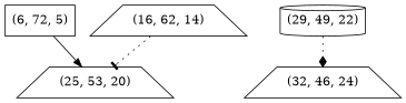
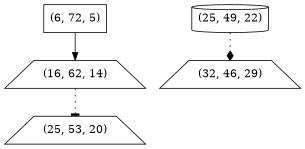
  digraph {
    node [shape=trapezium]
    edge [style=dotted]
    "(6, 72, 5)" [shape=box]
    "(16, 62, 14)"
    "(25, 53, 20)"
-   "(29, 49, 22)" [shape=cylinder]
-   "(32, 46, 24)"
-   "(6, 72, 5)" -> "(25, 53, 20)" [arrowhead=normal style=solid]
+   "(29, 49, 22)" [shape=cylinder label="(25, 49, 22)"]
+   "(32, 46, 24)" [label="(32, 46, 29)"]
+   "(6, 72, 5)" -> "(16, 62, 14)" [arrowhead=normal style=solid]
    "(16, 62, 14)" -> "(25, 53, 20)" [arrowhead=tee]
    "(29, 49, 22)" -> "(32, 46, 24)" [arrowhead=diamond]
  }
